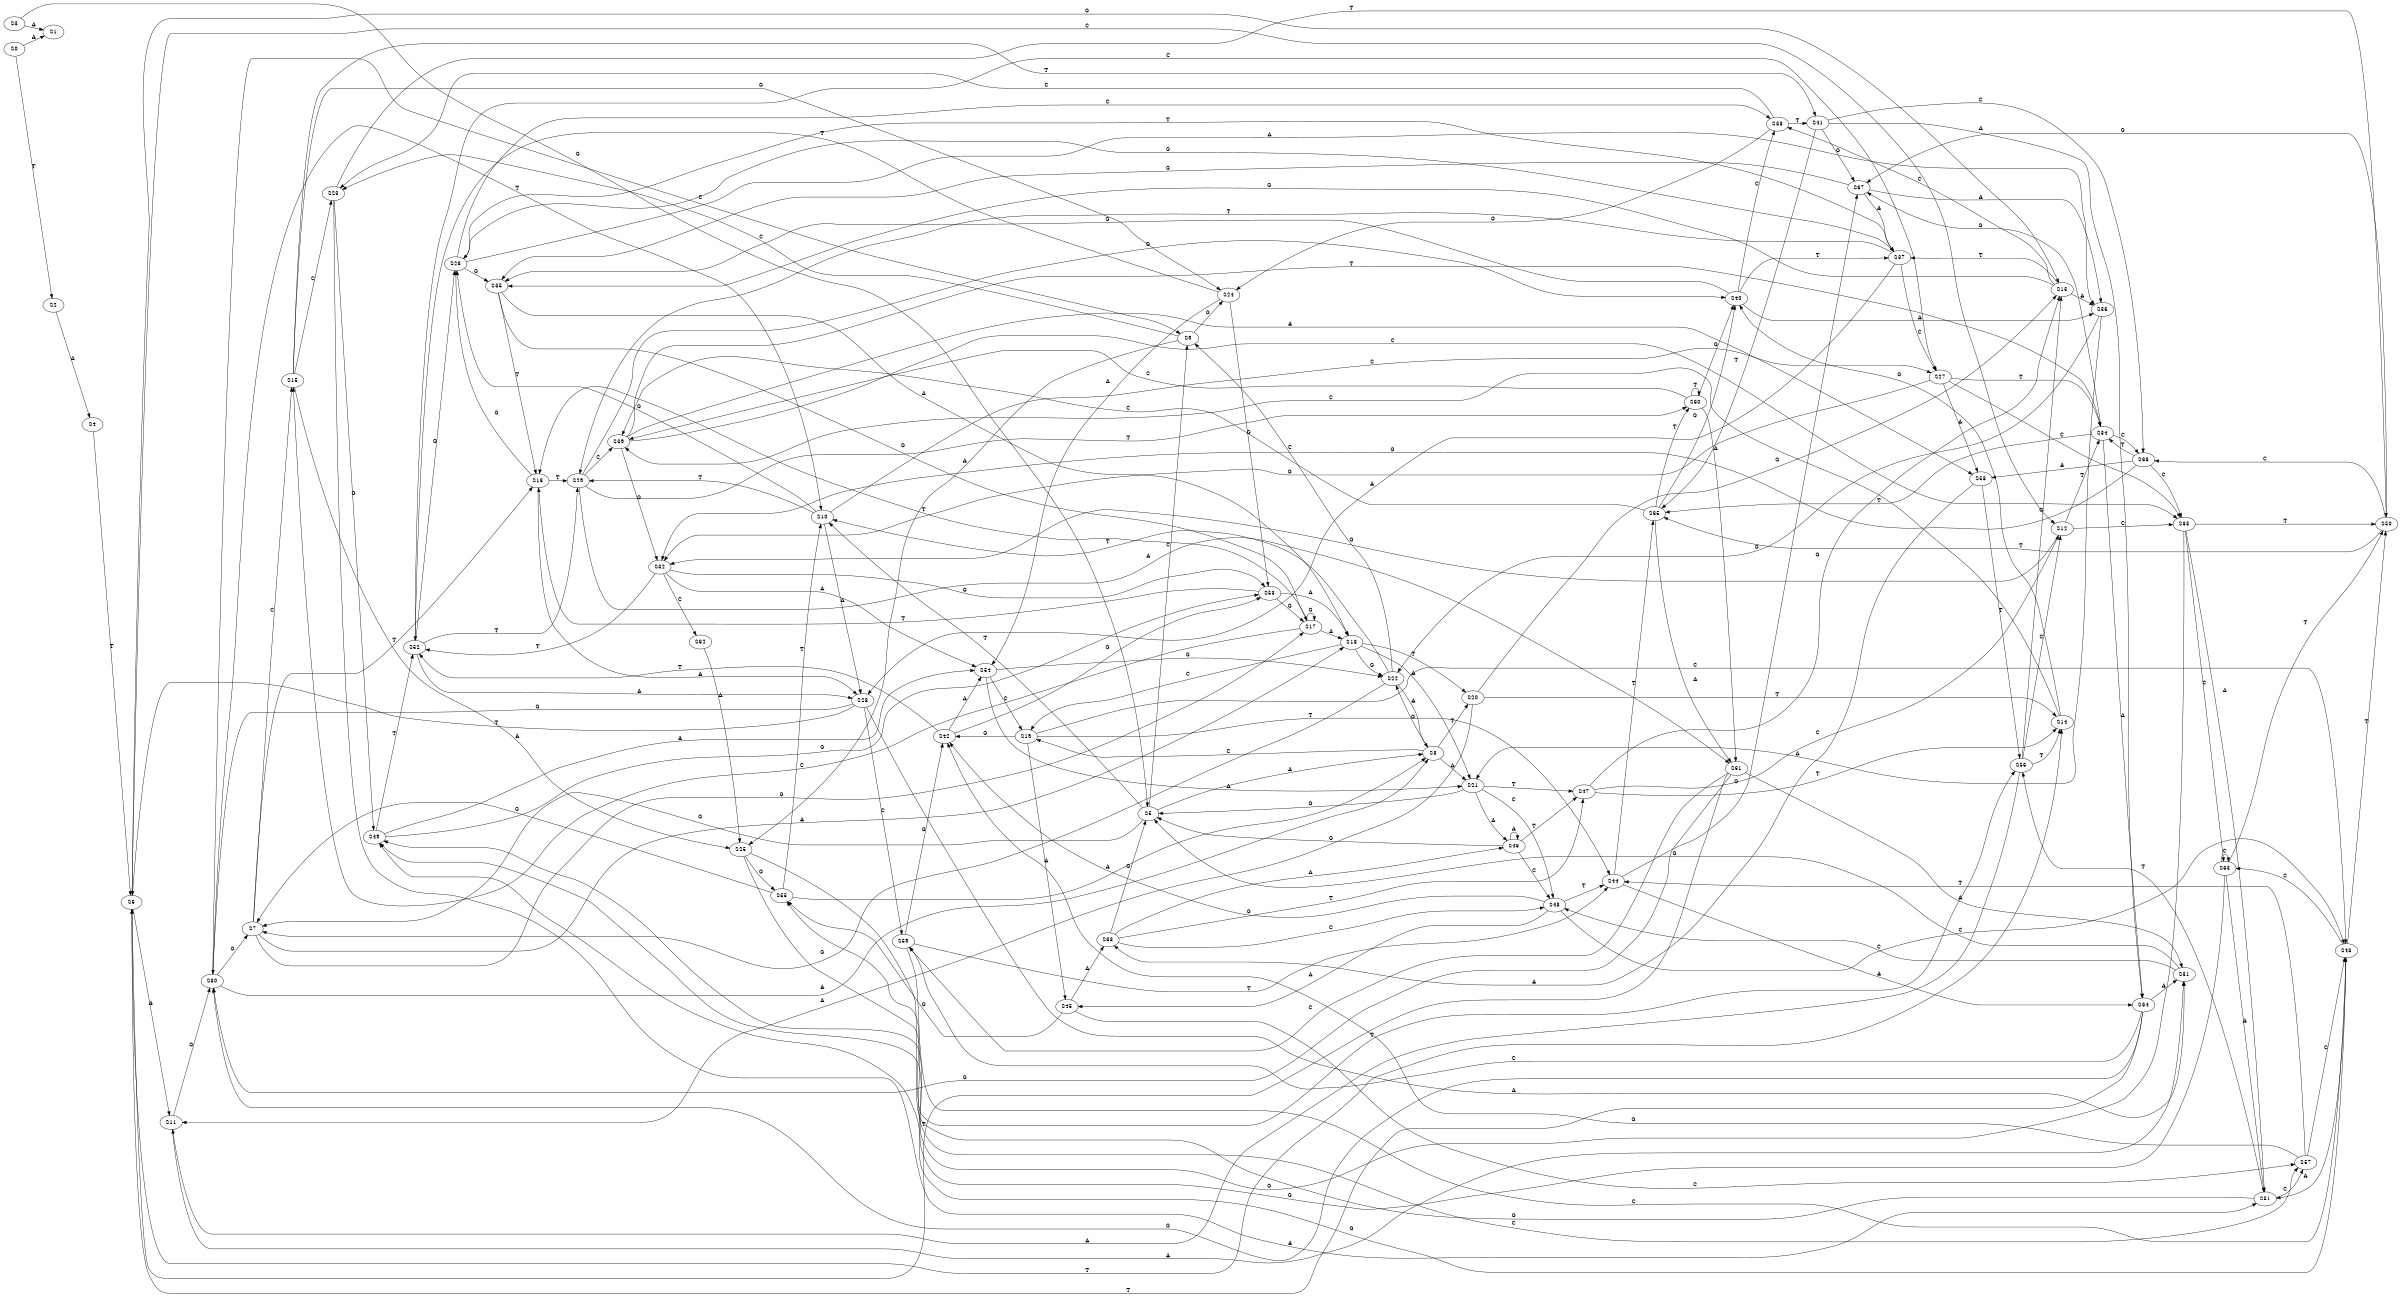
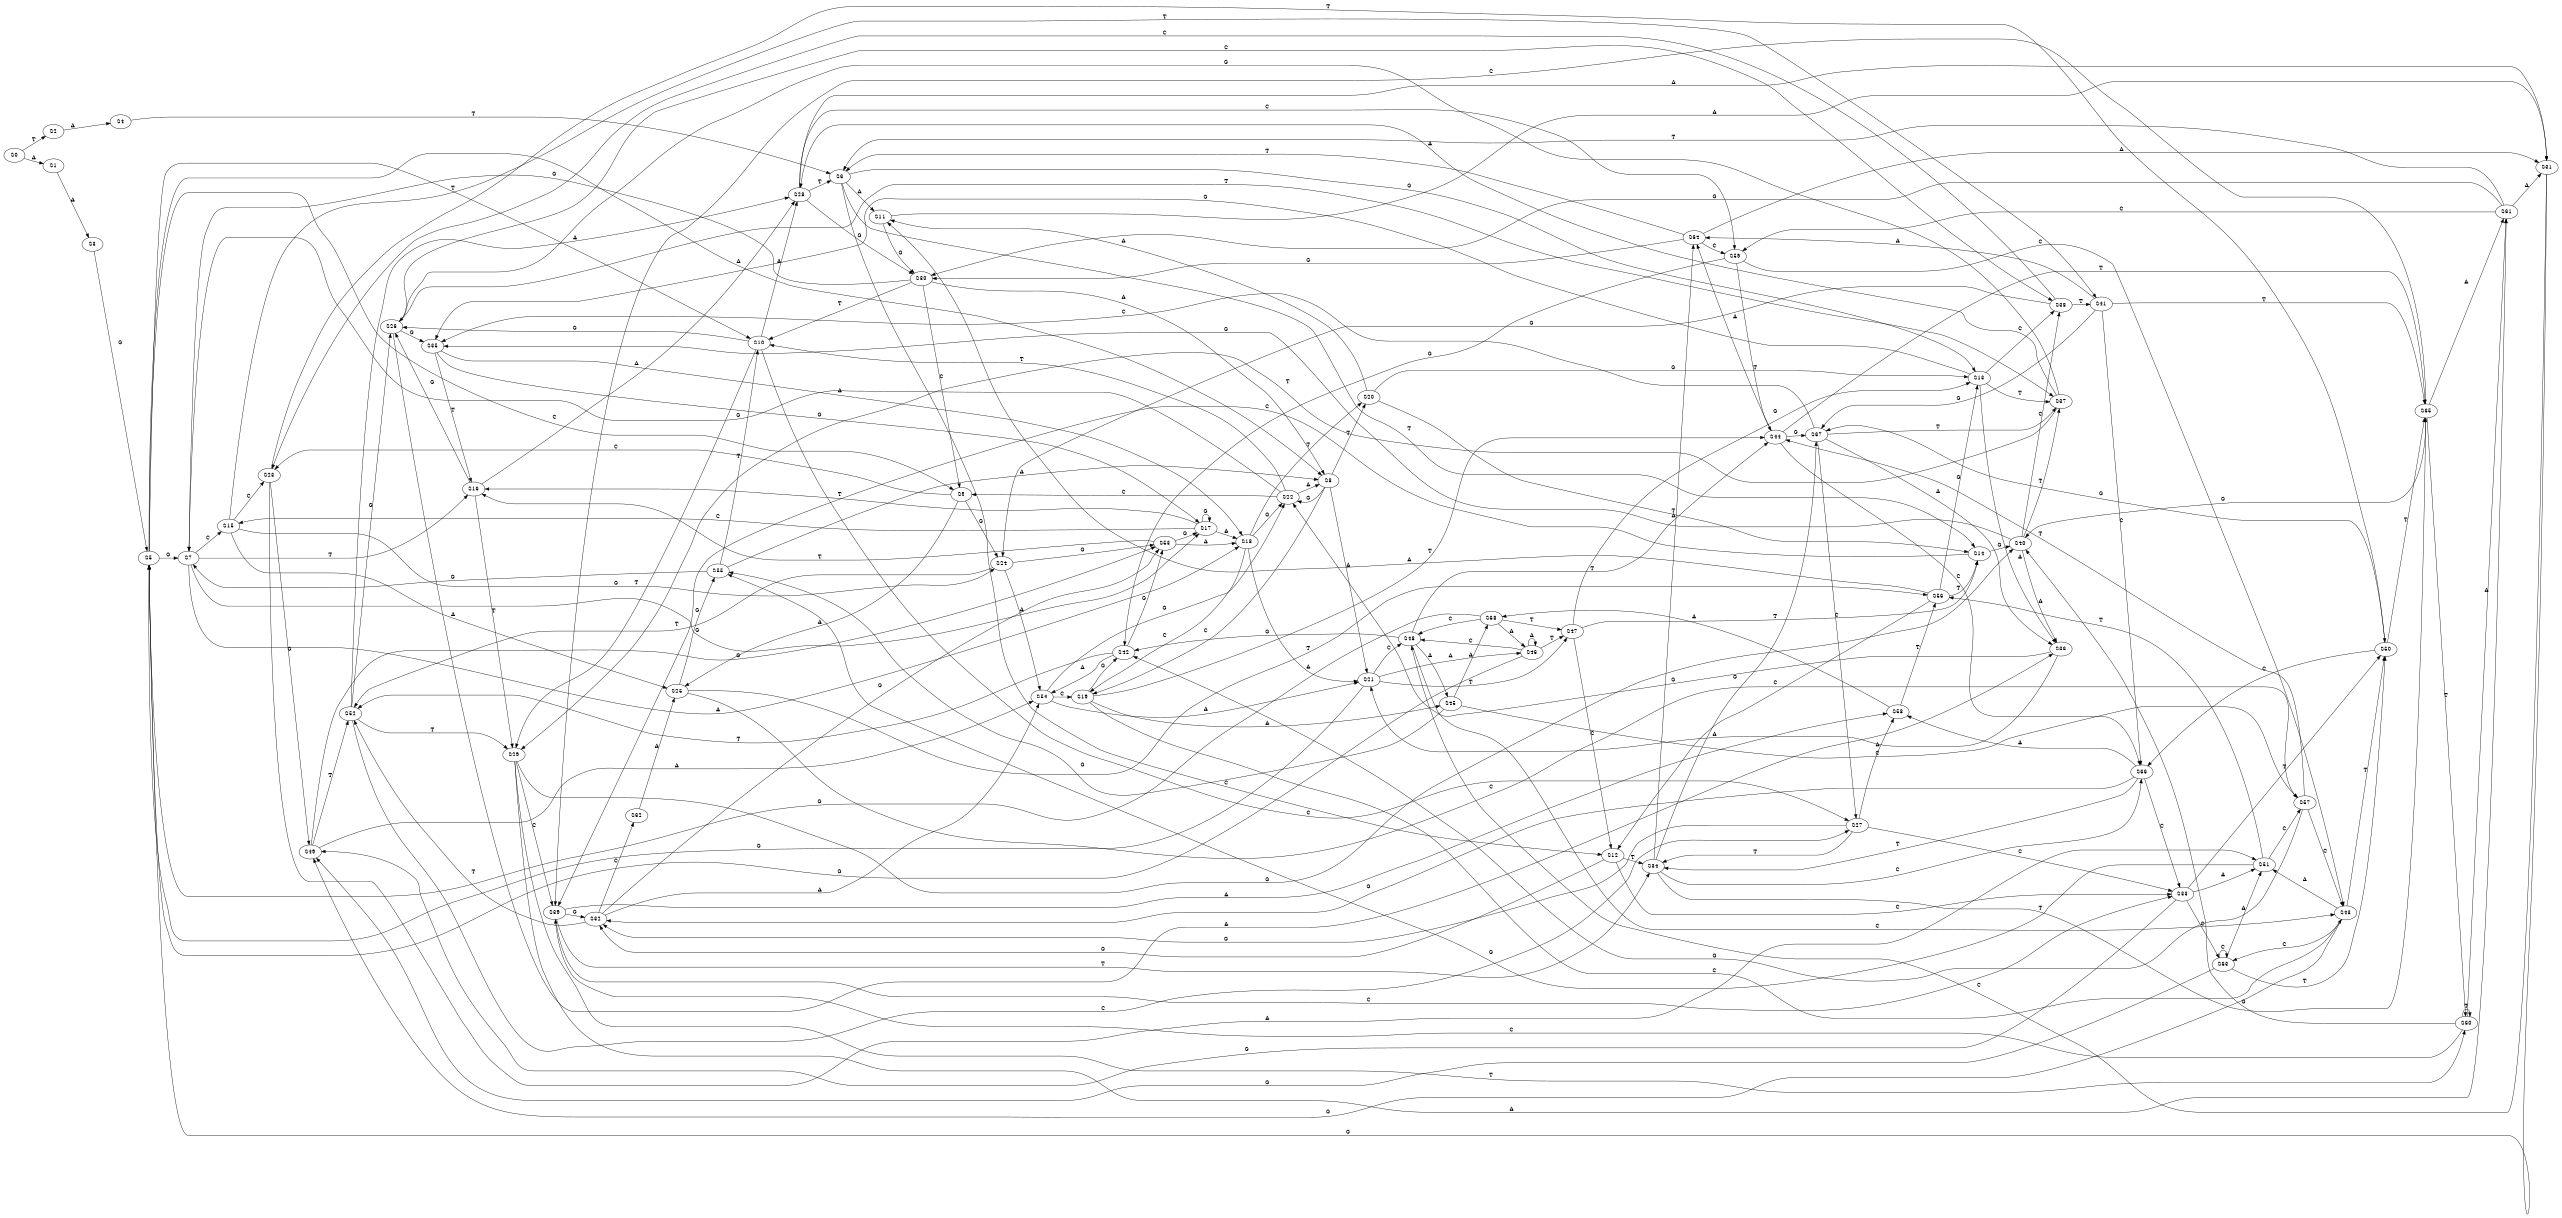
  strict digraph {
    rankdir=LR
    S0
    S1
    S2
    S3
    S4
    S5
    S6
    S7
    S8
    S9
    S10
    S11
    S12
    S13
    S14
    S15
    S16
    S17
    S18
    S19
    S20
    S21
    S22
    S23
    S24
    S25
    S26
    S27
    S28
    S29
    S30
    S31
    S32
    S33
    S34
    S35
    S36
    S37
    S38
    S39
    S40
    S41
    S42
    S43
    S44
    S45
    S46
    S47
    S48
    S49
    S50
    S51
    S52
    S53
    S54
    S55
    S56
    S57
    S58
    S59
    S60
    S61
    S62
    S63
    S64
    S65
    S66
    S67
    S68
    S0 -> S1 [label=A]
    S0 -> S2 [label=T]
-   S3 -> S1 [label=A]
+   S1 -> S3 [label=A]
    S2 -> S4 [label=A]
    S3 -> S5 [label=G]
    S4 -> S6 [label=T]
    S5 -> S7 [label=G]
    S5 -> S8 [label=A]
    S5 -> S9 [label=C]
    S5 -> S10 [label=T]
    S6 -> S11 [label=A]
    S6 -> S12 [label=C]
    S6 -> S13 [label=G]
    S6 -> S14 [label=T]
    S7 -> S15 [label=C]
    S7 -> S16 [label=T]
    S7 -> S17 [label=G]
    S7 -> S18 [label=A]
    S8 -> S19 [label=C]
    S8 -> S20 [label=T]
    S8 -> S21 [label=A]
    S8 -> S22 [label=G]
    S9 -> S23 [label=C]
    S9 -> S24 [label=G]
    S9 -> S25 [label=A]
    S10 -> S26 [label=G]
    S10 -> S27 [label=C]
    S10 -> S28 [label=A]
    S10 -> S29 [label=T]
    S11 -> S30 [label=G]
    S11 -> S31 [label=A]
    S12 -> S32 [label=G]
    S12 -> S33 [label=C]
    S12 -> S34 [label=T]
    S13 -> S35 [label=G]
    S13 -> S36 [label=A]
    S13 -> S37 [label=T]
    S13 -> S38 [label=C]
    S14 -> S39 [label=C]
    S14 -> S40 [label=G]
    S15 -> S23 [label=C]
    S15 -> S24 [label=G]
    S15 -> S25 [label=A]
    S15 -> S41 [label=T]
    S16 -> S26 [label=G]
    S16 -> S28 [label=A]
    S16 -> S29 [label=T]
    S17 -> S15 [label=C]
    S17 -> S16 [label=T]
    S17 -> S17 [label=G]
    S17 -> S18 [label=A]
    S18 -> S19 [label=C]
    S18 -> S20 [label=T]
    S18 -> S21 [label=A]
    S18 -> S22 [label=G]
    S19 -> S42 [label=G]
    S19 -> S43 [label=C]
    S19 -> S44 [label=T]
    S19 -> S45 [label=A]
    S20 -> S11 [label=A]
    S20 -> S13 [label=G]
    S20 -> S14 [label=T]
    S21 -> S5 [label=G]
    S21 -> S46 [label=A]
    S21 -> S47 [label=T]
    S21 -> S48 [label=C]
    S22 -> S7 [label=G]
    S22 -> S8 [label=A]
    S22 -> S9 [label=C]
    S22 -> S10 [label=T]
    S23 -> S49 [label=G]
    S23 -> S50 [label=T]
    S23 -> S51 [label=A]
    S24 -> S52 [label=T]
    S24 -> S53 [label=G]
    S24 -> S54 [label=A]
    S25 -> S55 [label=G]
    S25 -> S56 [label=T]
    S25 -> S57 [label=C]
    S26 -> S35 [label=G]
    S26 -> S36 [label=A]
    S26 -> S37 [label=T]
    S26 -> S38 [label=C]
    S27 -> S32 [label=G]
    S27 -> S33 [label=C]
    S27 -> S34 [label=T]
    S27 -> S58 [label=A]
    S28 -> S6 [label=T]
    S28 -> S30 [label=G]
    S28 -> S31 [label=A]
    S28 -> S59 [label=C]
    S29 -> S39 [label=C]
    S29 -> S40 [label=G]
    S29 -> S60 [label=T]
    S29 -> S61 [label=A]
    S30 -> S7 [label=G]
    S30 -> S8 [label=A]
    S30 -> S9 [label=C]
    S30 -> S10 [label=T]
    S31 -> S5 [label=G]
    S31 -> S48 [label=C]
    S32 -> S52 [label=T]
    S32 -> S53 [label=G]
    S32 -> S54 [label=A]
    S32 -> S62 [label=C]
    S33 -> S49 [label=G]
    S33 -> S50 [label=T]
    S33 -> S51 [label=A]
    S33 -> S63 [label=C]
    S34 -> S64 [label=A]
    S34 -> S65 [label=T]
    S34 -> S66 [label=C]
    S34 -> S67 [label=G]
    S35 -> S16 [label=T]
    S35 -> S17 [label=G]
    S35 -> S18 [label=A]
    S36 -> S21 [label=A]
    S36 -> S22 [label=G]
    S37 -> S26 [label=G]
-   S37 -> S27 [label=C]
+   S67 -> S27 [label=C]
    S37 -> S28 [label=A]
    S37 -> S29 [label=T]
    S38 -> S23 [label=C]
    S38 -> S24 [label=G]
    S38 -> S41 [label=T]
    S39 -> S32 [label=G]
    S39 -> S33 [label=C]
    S39 -> S34 [label=T]
    S39 -> S58 [label=A]
    S40 -> S35 [label=G]
    S40 -> S36 [label=A]
    S40 -> S37 [label=T]
    S40 -> S38 [label=C]
    S41 -> S64 [label=A]
    S41 -> S65 [label=T]
    S41 -> S66 [label=C]
    S41 -> S67 [label=G]
    S42 -> S52 [label=T]
    S42 -> S53 [label=G]
    S42 -> S54 [label=A]
    S43 -> S49 [label=G]
    S43 -> S50 [label=T]
    S43 -> S51 [label=A]
    S43 -> S63 [label=C]
    S44 -> S64 [label=A]
    S44 -> S65 [label=T]
+   S44 -> S66 [label=C]
    S44 -> S67 [label=G]
    S45 -> S55 [label=G]
    S45 -> S57 [label=C]
    S45 -> S68 [label=A]
    S46 -> S5 [label=G]
    S46 -> S46 [label=A]
    S46 -> S47 [label=T]
    S46 -> S48 [label=C]
    S47 -> S12 [label=C]
    S47 -> S13 [label=G]
    S47 -> S14 [label=T]
    S48 -> S42 [label=G]
    S48 -> S43 [label=C]
    S48 -> S44 [label=T]
    S48 -> S45 [label=A]
    S49 -> S52 [label=T]
    S49 -> S53 [label=G]
    S49 -> S54 [label=A]
    S50 -> S65 [label=T]
    S50 -> S66 [label=C]
    S50 -> S67 [label=G]
    S51 -> S55 [label=G]
    S51 -> S56 [label=T]
    S51 -> S57 [label=C]
    S52 -> S26 [label=G]
    S52 -> S27 [label=C]
    S52 -> S28 [label=A]
    S52 -> S29 [label=T]
    S53 -> S16 [label=T]
    S53 -> S17 [label=G]
    S53 -> S18 [label=A]
    S54 -> S19 [label=C]
    S54 -> S21 [label=A]
    S54 -> S22 [label=G]
    S55 -> S7 [label=G]
    S55 -> S8 [label=A]
    S55 -> S10 [label=T]
    S56 -> S11 [label=A]
    S56 -> S12 [label=C]
    S56 -> S13 [label=G]
    S56 -> S14 [label=T]
    S57 -> S42 [label=G]
    S57 -> S43 [label=C]
    S57 -> S44 [label=T]
    S58 -> S56 [label=T]
    S58 -> S68 [label=A]
    S59 -> S42 [label=G]
    S59 -> S43 [label=C]
    S59 -> S44 [label=T]
    S60 -> S39 [label=C]
    S60 -> S40 [label=G]
    S60 -> S60 [label=T]
    S60 -> S61 [label=A]
    S61 -> S6 [label=T]
    S61 -> S30 [label=G]
    S61 -> S31 [label=A]
    S61 -> S59 [label=C]
    S62 -> S25 [label=A]
    S63 -> S49 [label=G]
    S63 -> S50 [label=T]
    S63 -> S51 [label=A]
    S63 -> S63 [label=C]
    S64 -> S6 [label=T]
    S64 -> S30 [label=G]
    S64 -> S31 [label=A]
    S64 -> S59 [label=C]
    S65 -> S39 [label=C]
    S65 -> S40 [label=G]
    S65 -> S60 [label=T]
    S65 -> S61 [label=A]
    S66 -> S32 [label=G]
    S66 -> S33 [label=C]
    S66 -> S34 [label=T]
    S66 -> S58 [label=A]
-   S67 -> S35 [label=G]
+   S67 -> S35 [label=C]
    S67 -> S36 [label=A]
-   S67 -> S37 [label=A]
+   S67 -> S37 [label=T]
    S68 -> S5 [label=G]
    S68 -> S46 [label=A]
    S68 -> S47 [label=T]
    S68 -> S48 [label=C]
  }
